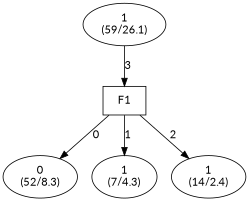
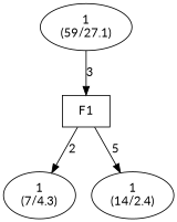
  digraph {
    fontname=Lato
    node [fontname=Lato shape=ellipse]
    edge [fontname=Lato]
    n1 [label="F1\n" shape=box]
-   n2 [label="0\n(52/8.3)"]
    n3 [label="1\n(7/4.3)"]
    n4 [label="1\n(14/2.4)"]
-   n5 [label="1\n(59/26.1)"]
-   n1 -> n2 [label=0]
-   n1 -> n3 [label=1]
-   n1 -> n4 [label=2]
+   n5 [label="1\n(59/27.1)"]
+   n1 -> n3 [label=2]
+   n1 -> n4 [label=5]
    n5 -> n1 [label=3]
  }
